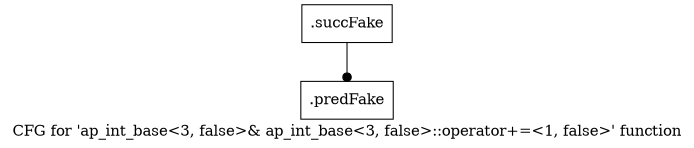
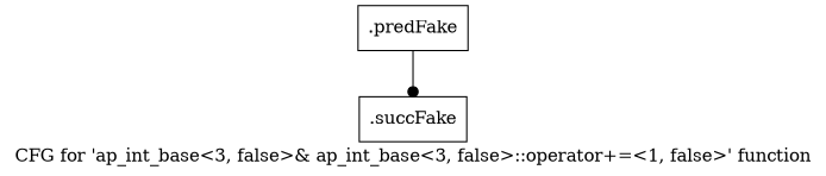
  digraph {
    label="CFG for 'ap_int_base\<3, false\>& ap_int_base\<3, false\>::operator+=\<1, false\>' function"
    node [shape=record]
    n1 [label="{.predFake}"]
    n2 [filename="/mnt/xilinx/Vitis_HLS/2021.2/include/ap_int_base.h" label="{.succFake}" linenumber=885]
-   n2 -> n1 [execusionnum=5 filename="/mnt/xilinx/Vitis_HLS/2021.2/include/ap_int_base.h" color=black style=solid arrowhead=dot]
+   n1 -> n2 [execusionnum=5 filename="/mnt/xilinx/Vitis_HLS/2021.2/include/ap_int_base.h" color=black style=solid arrowhead=dot]
  }
